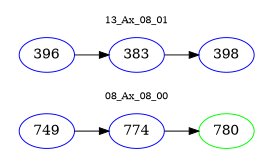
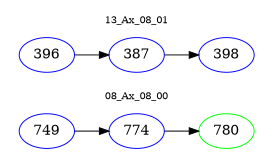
  digraph {
    rankdir=LR
    node [color=blue]
    edge [color=black]
    n1 [label=749]
    n2 [label=774]
    n3 [color=green label=780]
    n4 [label=396]
-   n5 [label=383]
+   n5 [label=387]
    n6 [label=398]
    subgraph cluster_1 {
      color=white
      fontsize=10
      label="08_Ax_08_00"
      n1
      n2
      n3
    }
    subgraph cluster_2 {
      color=white
      fontsize=10
      label="13_Ax_08_01"
      n4
      n5
      n6
    }
    n1 -> n2
    n2 -> n3
    n4 -> n5
    n5 -> n6
  }
